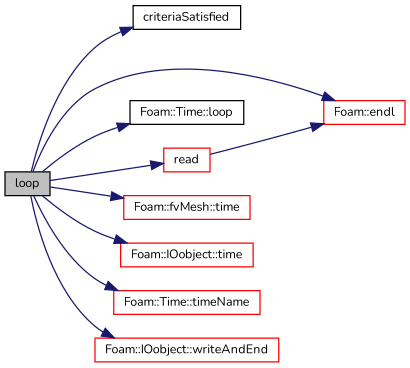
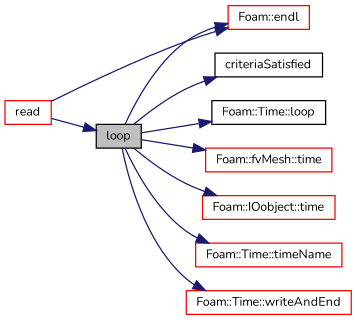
  digraph {
    fontname=Nunito
    rankdir=LR
    node [color=red fontname=Nunito fontsize=10 shape=record]
    edge [color=midnightblue fontname=Nunito fontsize=10 labelfontname=FreeSans labelfontsize=10 style=solid]
    n1 [color=black fillcolor=grey75 fontcolor=black height=0.2 label=loop style=filled width=0.4]
    n2 [color=black height=0.2 label=criteriaSatisfied width=0.4]
    n3 [height=0.2 label="Foam::endl" width=0.4]
    n4 [color=black height=0.2 label="Foam::Time::loop" width=0.4]
    n5 [height=0.2 label=read width=0.4]
    n6 [height=0.2 label="Foam::fvMesh::time" width=0.4]
    n7 [height=0.2 label="Foam::IOobject::time" width=0.4]
    n8 [height=0.2 label="Foam::Time::timeName" width=0.4]
-   n9 [height=0.2 label="Foam::IOobject::writeAndEnd" width=0.4]
+   n9 [height=0.2 label="Foam::Time::writeAndEnd" width=0.4]
    n1 -> n2
    n1 -> n3
    n1 -> n4
-   n1 -> n5
+   n5 -> n1
    n1 -> n6
    n1 -> n7
    n1 -> n8
    n1 -> n9
    n5 -> n3
  }
